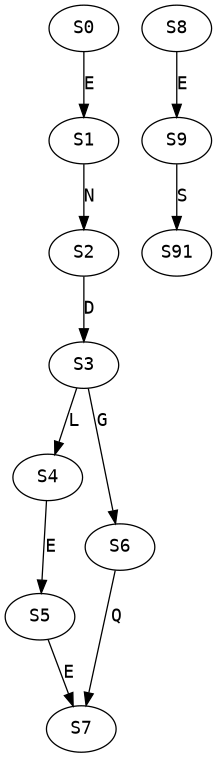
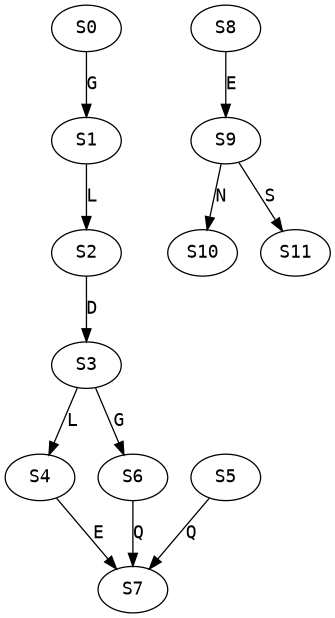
  strict digraph {
    fontname="DejaVu Sans Mono"
    node [fontname="DejaVu Sans Mono"]
    edge [fontname="DejaVu Sans Mono"]
    S0
    S1
    S2
    S3
    S4
    S6
    S5
    S7
    S8
    S9
-   S11 [label=S91]
-   S0 -> S1 [label=E]
-   S1 -> S2 [label=N]
+   S10
+   S11
+   S0 -> S1 [label=G]
+   S1 -> S2 [label=L]
    S2 -> S3 [label=D]
    S3 -> S4 [label=L]
    S3 -> S6 [label=G]
-   S4 -> S5 [label=E]
+   S4 -> S7 [label=E]
    S6 -> S7 [label=Q]
-   S5 -> S7 [label=E]
+   S5 -> S7 [label=Q]
    S8 -> S9 [label=E]
+   S9 -> S10 [label=N]
    S9 -> S11 [label=S]
  }
